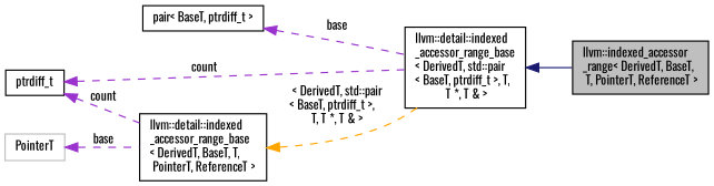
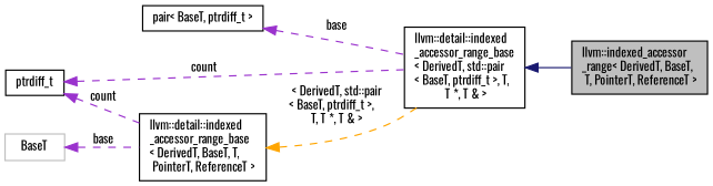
  digraph {
    rankdir=LR
    fontname=Oswald
    node [color=black fontname=Oswald fontsize=10 shape=record]
    edge [color=darkorchid3 dir=back fontname=Oswald fontsize=10 labelfontname=Helvetica labelfontsize=10 style=dashed]
    n1 [fillcolor=grey75 fontcolor=black height=0.2 label="llvm::indexed_accessor\l_range\< DerivedT, BaseT,\l T, PointerT, ReferenceT \>" style=filled width=0.4]
    n2 [height=0.2 label="llvm::detail::indexed\l_accessor_range_base\l\< DerivedT, std::pair\l\< BaseT, ptrdiff_t \>, T,\l T *, T & \>" width=0.4]
    n3 [height=0.2 label="pair\< BaseT, ptrdiff_t \>" width=0.4]
    n4 [height=0.2 label=ptrdiff_t width=0.4]
    n5 [height=0.2 label="llvm::detail::indexed\l_accessor_range_base\l\< DerivedT, BaseT, T,\l PointerT, ReferenceT \>" width=0.4]
-   n6 [color=grey75 height=0.2 label=PointerT width=0.4]
+   n6 [color=grey75 height=0.2 label=BaseT width=0.4]
    n2 -> n1 [color=midnightblue style=solid]
    n3 -> n2 [label=" base"]
    n4 -> n2 [label=" count"]
    n4 -> n5 [label=" count"]
    n5 -> n2 [color=orange label=" \< DerivedT, std::pair\l\< BaseT, ptrdiff_t \>,\l T, T *, T & \>"]
    n6 -> n5 [label=" base"]
  }
